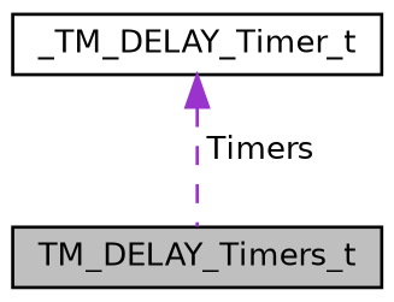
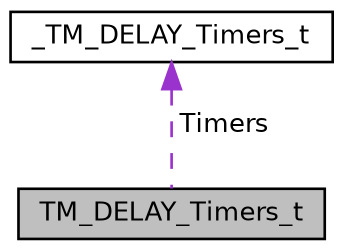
  digraph {
    node [color=black fontname=Helvetica fontsize=10 shape=record style=filled]
    n1 [fillcolor=grey75 fontcolor=black height=0.2 label=TM_DELAY_Timers_t width=0.4]
-   n2 [fillcolor=white height=0.2 label=_TM_DELAY_Timer_t width=0.4]
+   n2 [fillcolor=white height=0.2 label=_TM_DELAY_Timers_t width=0.4]
    n2 -> n1 [color=darkorchid3 dir=back fontname=Helvetica fontsize=10 label=" Timers" labelfontname=Helvetica labelfontsize=10 style=dashed]
  }
